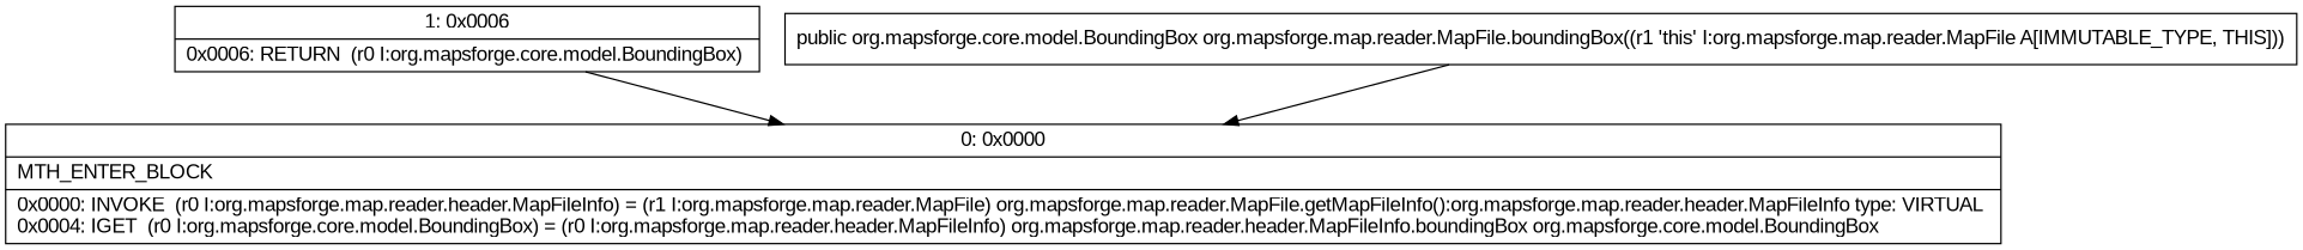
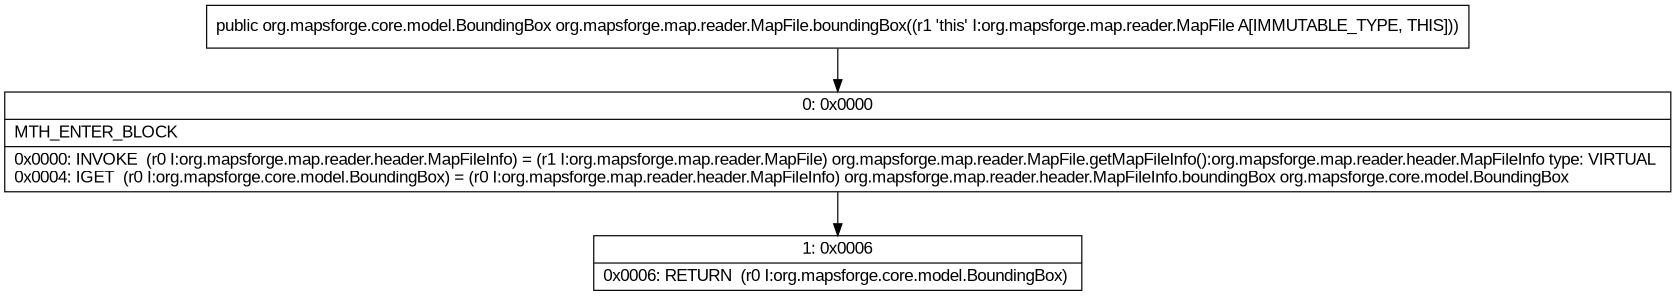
  digraph {
    fontname="Liberation Sans"
    node [shape=record fontname="Liberation Sans"]
    edge [fontname="Liberation Sans"]
    n1 [label="{0\:\ 0x0000|MTH_ENTER_BLOCK\l|0x0000: INVOKE  (r0 I:org.mapsforge.map.reader.header.MapFileInfo) = (r1 I:org.mapsforge.map.reader.MapFile) org.mapsforge.map.reader.MapFile.getMapFileInfo():org.mapsforge.map.reader.header.MapFileInfo type: VIRTUAL \l0x0004: IGET  (r0 I:org.mapsforge.core.model.BoundingBox) = (r0 I:org.mapsforge.map.reader.header.MapFileInfo) org.mapsforge.map.reader.header.MapFileInfo.boundingBox org.mapsforge.core.model.BoundingBox \l}"]
    n2 [label="{1\:\ 0x0006|0x0006: RETURN  (r0 I:org.mapsforge.core.model.BoundingBox) \l}"]
    n3 [label="{public org.mapsforge.core.model.BoundingBox org.mapsforge.map.reader.MapFile.boundingBox((r1 'this' I:org.mapsforge.map.reader.MapFile A[IMMUTABLE_TYPE, THIS])) }"]
-   n2 -> n1
+   n1 -> n2
    n3 -> n1
  }
